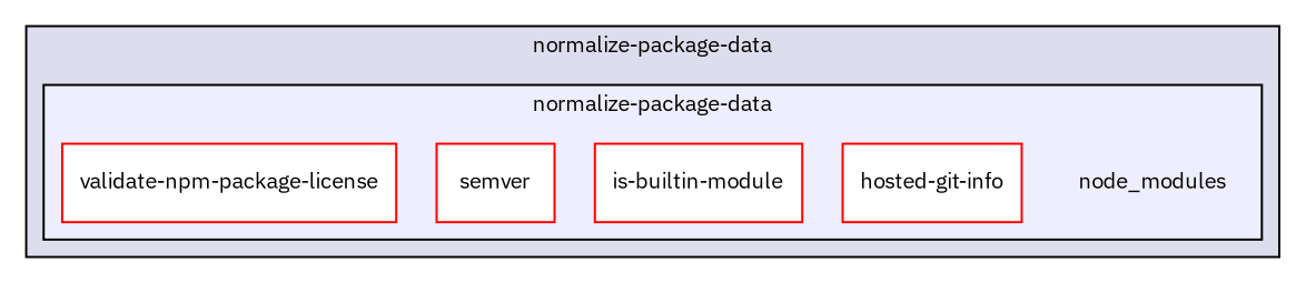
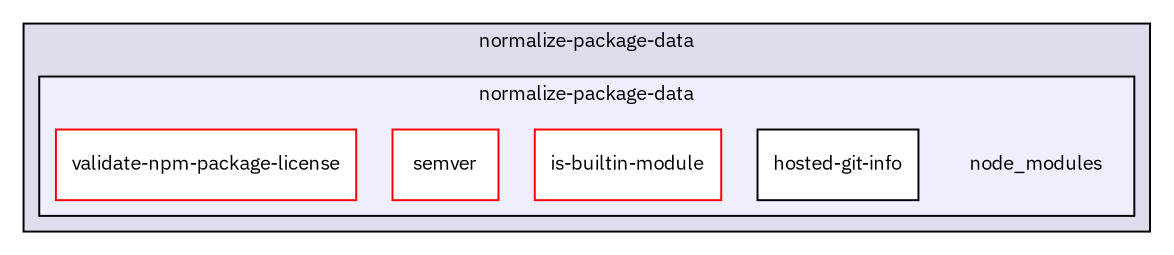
  digraph {
    compound=true
    fontname="IBM Plex Sans"
    node [fontname="IBM Plex Sans" fontsize=10 shape=box color=red fillcolor=white style=filled]
    n1 [label=node_modules shape=plaintext color="" fillcolor="" style=""]
-   n2 [label="hosted-git-info"]
+   n2 [color=black label="hosted-git-info"]
    n3 [label="is-builtin-module"]
    n4 [label=semver]
    n5 [label="validate-npm-package-license"]
    subgraph cluster_1 {
      bgcolor="#ddddee"
      fontsize=10
      label="normalize-package-data"
      pencolor=black
      subgraph cluster_2 {
        bgcolor="#eeeeff"
        fontsize=10
        pencolor=black
        n1
        n2
        n3
        n4
        n5
      }
    }
  }
